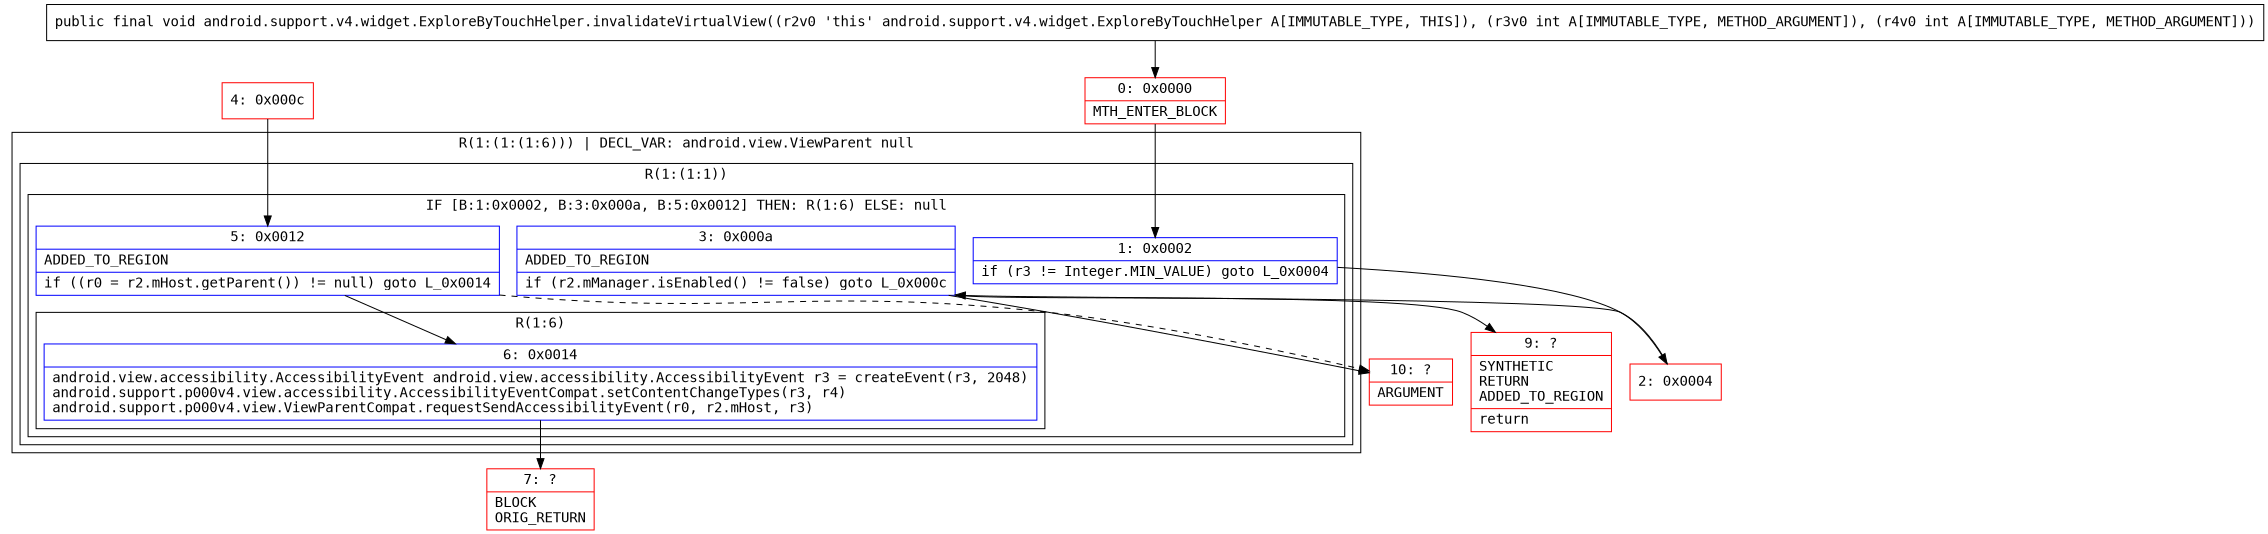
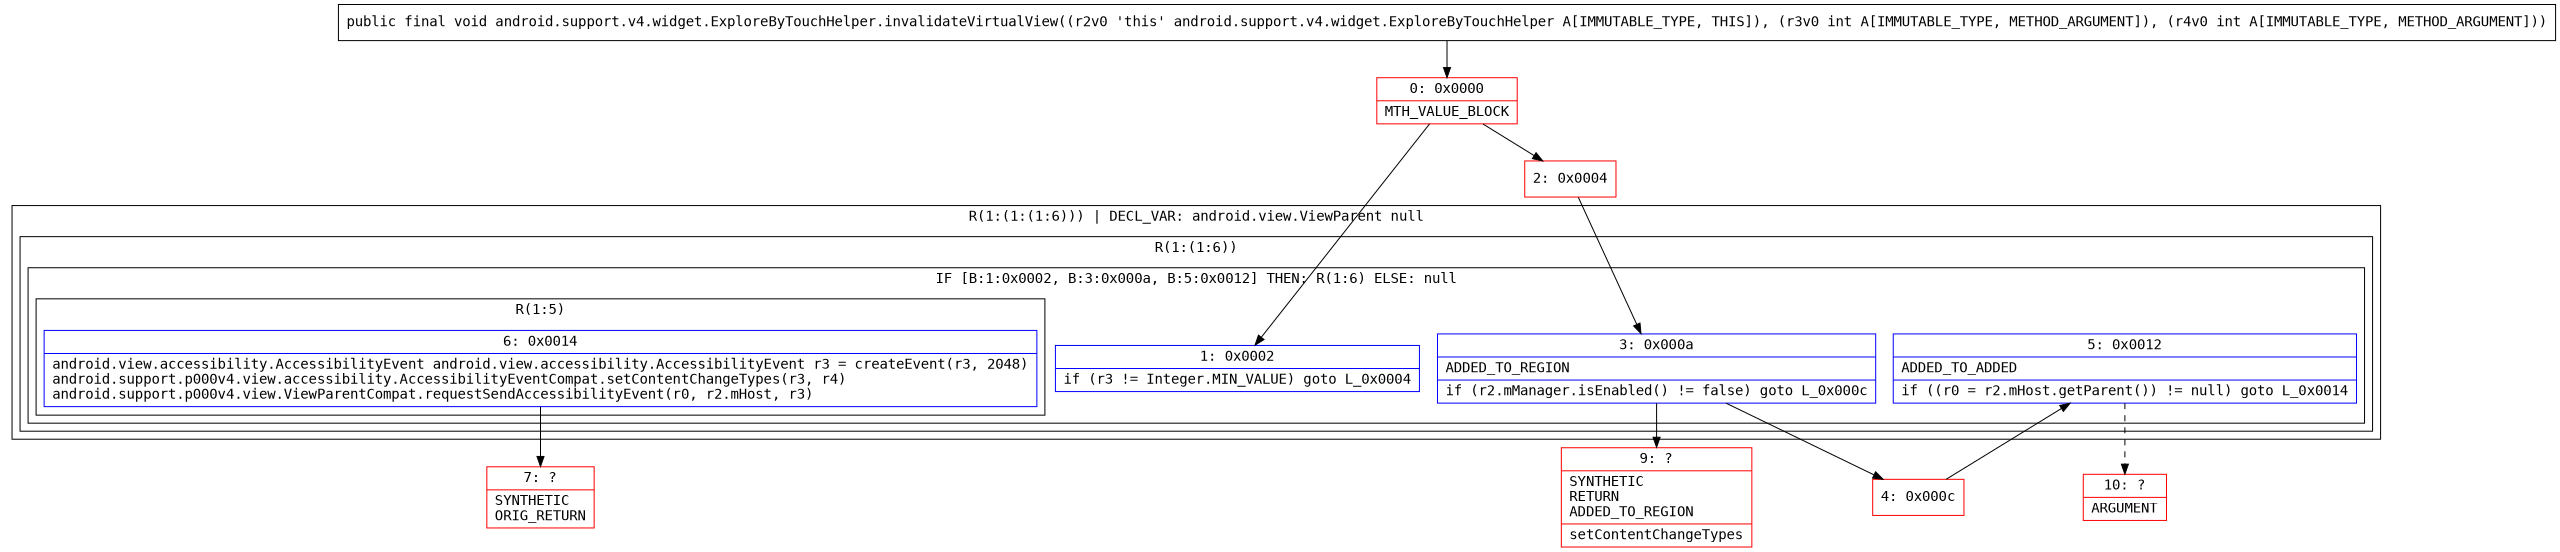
  digraph {
    fontname="DejaVu Sans Mono"
    node [color=red fontname="DejaVu Sans Mono" shape=record]
    edge [fontname="DejaVu Sans Mono"]
    n1 [color=blue label="{6\:\ 0x0014|android.view.accessibility.AccessibilityEvent android.view.accessibility.AccessibilityEvent r3 = createEvent(r3, 2048)\landroid.support.p000v4.view.accessibility.AccessibilityEventCompat.setContentChangeTypes(r3, r4)\landroid.support.p000v4.view.ViewParentCompat.requestSendAccessibilityEvent(r0, r2.mHost, r3)\l}"]
    n2 [color=blue label="{1\:\ 0x0002|if (r3 != Integer.MIN_VALUE) goto L_0x0004\l}"]
    n3 [color=blue label="{3\:\ 0x000a|ADDED_TO_REGION\l|if (r2.mManager.isEnabled() != false) goto L_0x000c\l}"]
-   n4 [color=blue label="{5\:\ 0x0012|ADDED_TO_REGION\l|if ((r0 = r2.mHost.getParent()) != null) goto L_0x0014\l}"]
-   n5 [label="{7\:\ ?|BLOCK\lORIG_RETURN\l}"]
+   n4 [color=blue label="{5\:\ 0x0012|ADDED_TO_ADDED\l|if ((r0 = r2.mHost.getParent()) != null) goto L_0x0014\l}"]
+   n5 [label="{7\:\ ?|SYNTHETIC\lORIG_RETURN\l}"]
    n6 [label="{2\:\ 0x0004}"]
    n7 [label="{4\:\ 0x000c}"]
-   n8 [label="{9\:\ ?|SYNTHETIC\lRETURN\lADDED_TO_REGION\l|return\l}"]
+   n8 [label="{9\:\ ?|SYNTHETIC\lRETURN\lADDED_TO_REGION\l|setContentChangeTypes\l}"]
    n9 [label="{10\:\ ?|ARGUMENT\l}"]
-   n10 [label="{0\:\ 0x0000|MTH_ENTER_BLOCK\l}"]
+   n10 [label="{0\:\ 0x0000|MTH_VALUE_BLOCK\l}"]
    n11 [label="{public final void android.support.v4.widget.ExploreByTouchHelper.invalidateVirtualView((r2v0 'this' android.support.v4.widget.ExploreByTouchHelper A[IMMUTABLE_TYPE, THIS]), (r3v0 int A[IMMUTABLE_TYPE, METHOD_ARGUMENT]), (r4v0 int A[IMMUTABLE_TYPE, METHOD_ARGUMENT])) }" color=""]
    subgraph cluster_1 {
      label="R(1:(1:(1:6))) | DECL_VAR: android.view.ViewParent null\l"
      subgraph cluster_2 {
-       label="R(1:(1:1))"
+       label="R(1:(1:6))"
        subgraph cluster_3 {
          label="IF [B:1:0x0002, B:3:0x000a, B:5:0x0012] THEN: R(1:6) ELSE: null"
          n2
          n3
          n4
          subgraph cluster_4 {
-           label="R(1:6)"
+           label="R(1:5)"
            n1
          }
        }
      }
    }
    n1 -> n5
-   n2 -> n6
-   n3 -> n9
+   n10 -> n6
+   n3 -> n7
    n3 -> n8 [style=solid]
-   n4 -> n1
    n4 -> n9 [style=dashed]
    n6 -> n3
    n7 -> n4
    n10 -> n2
    n11 -> n10
  }
